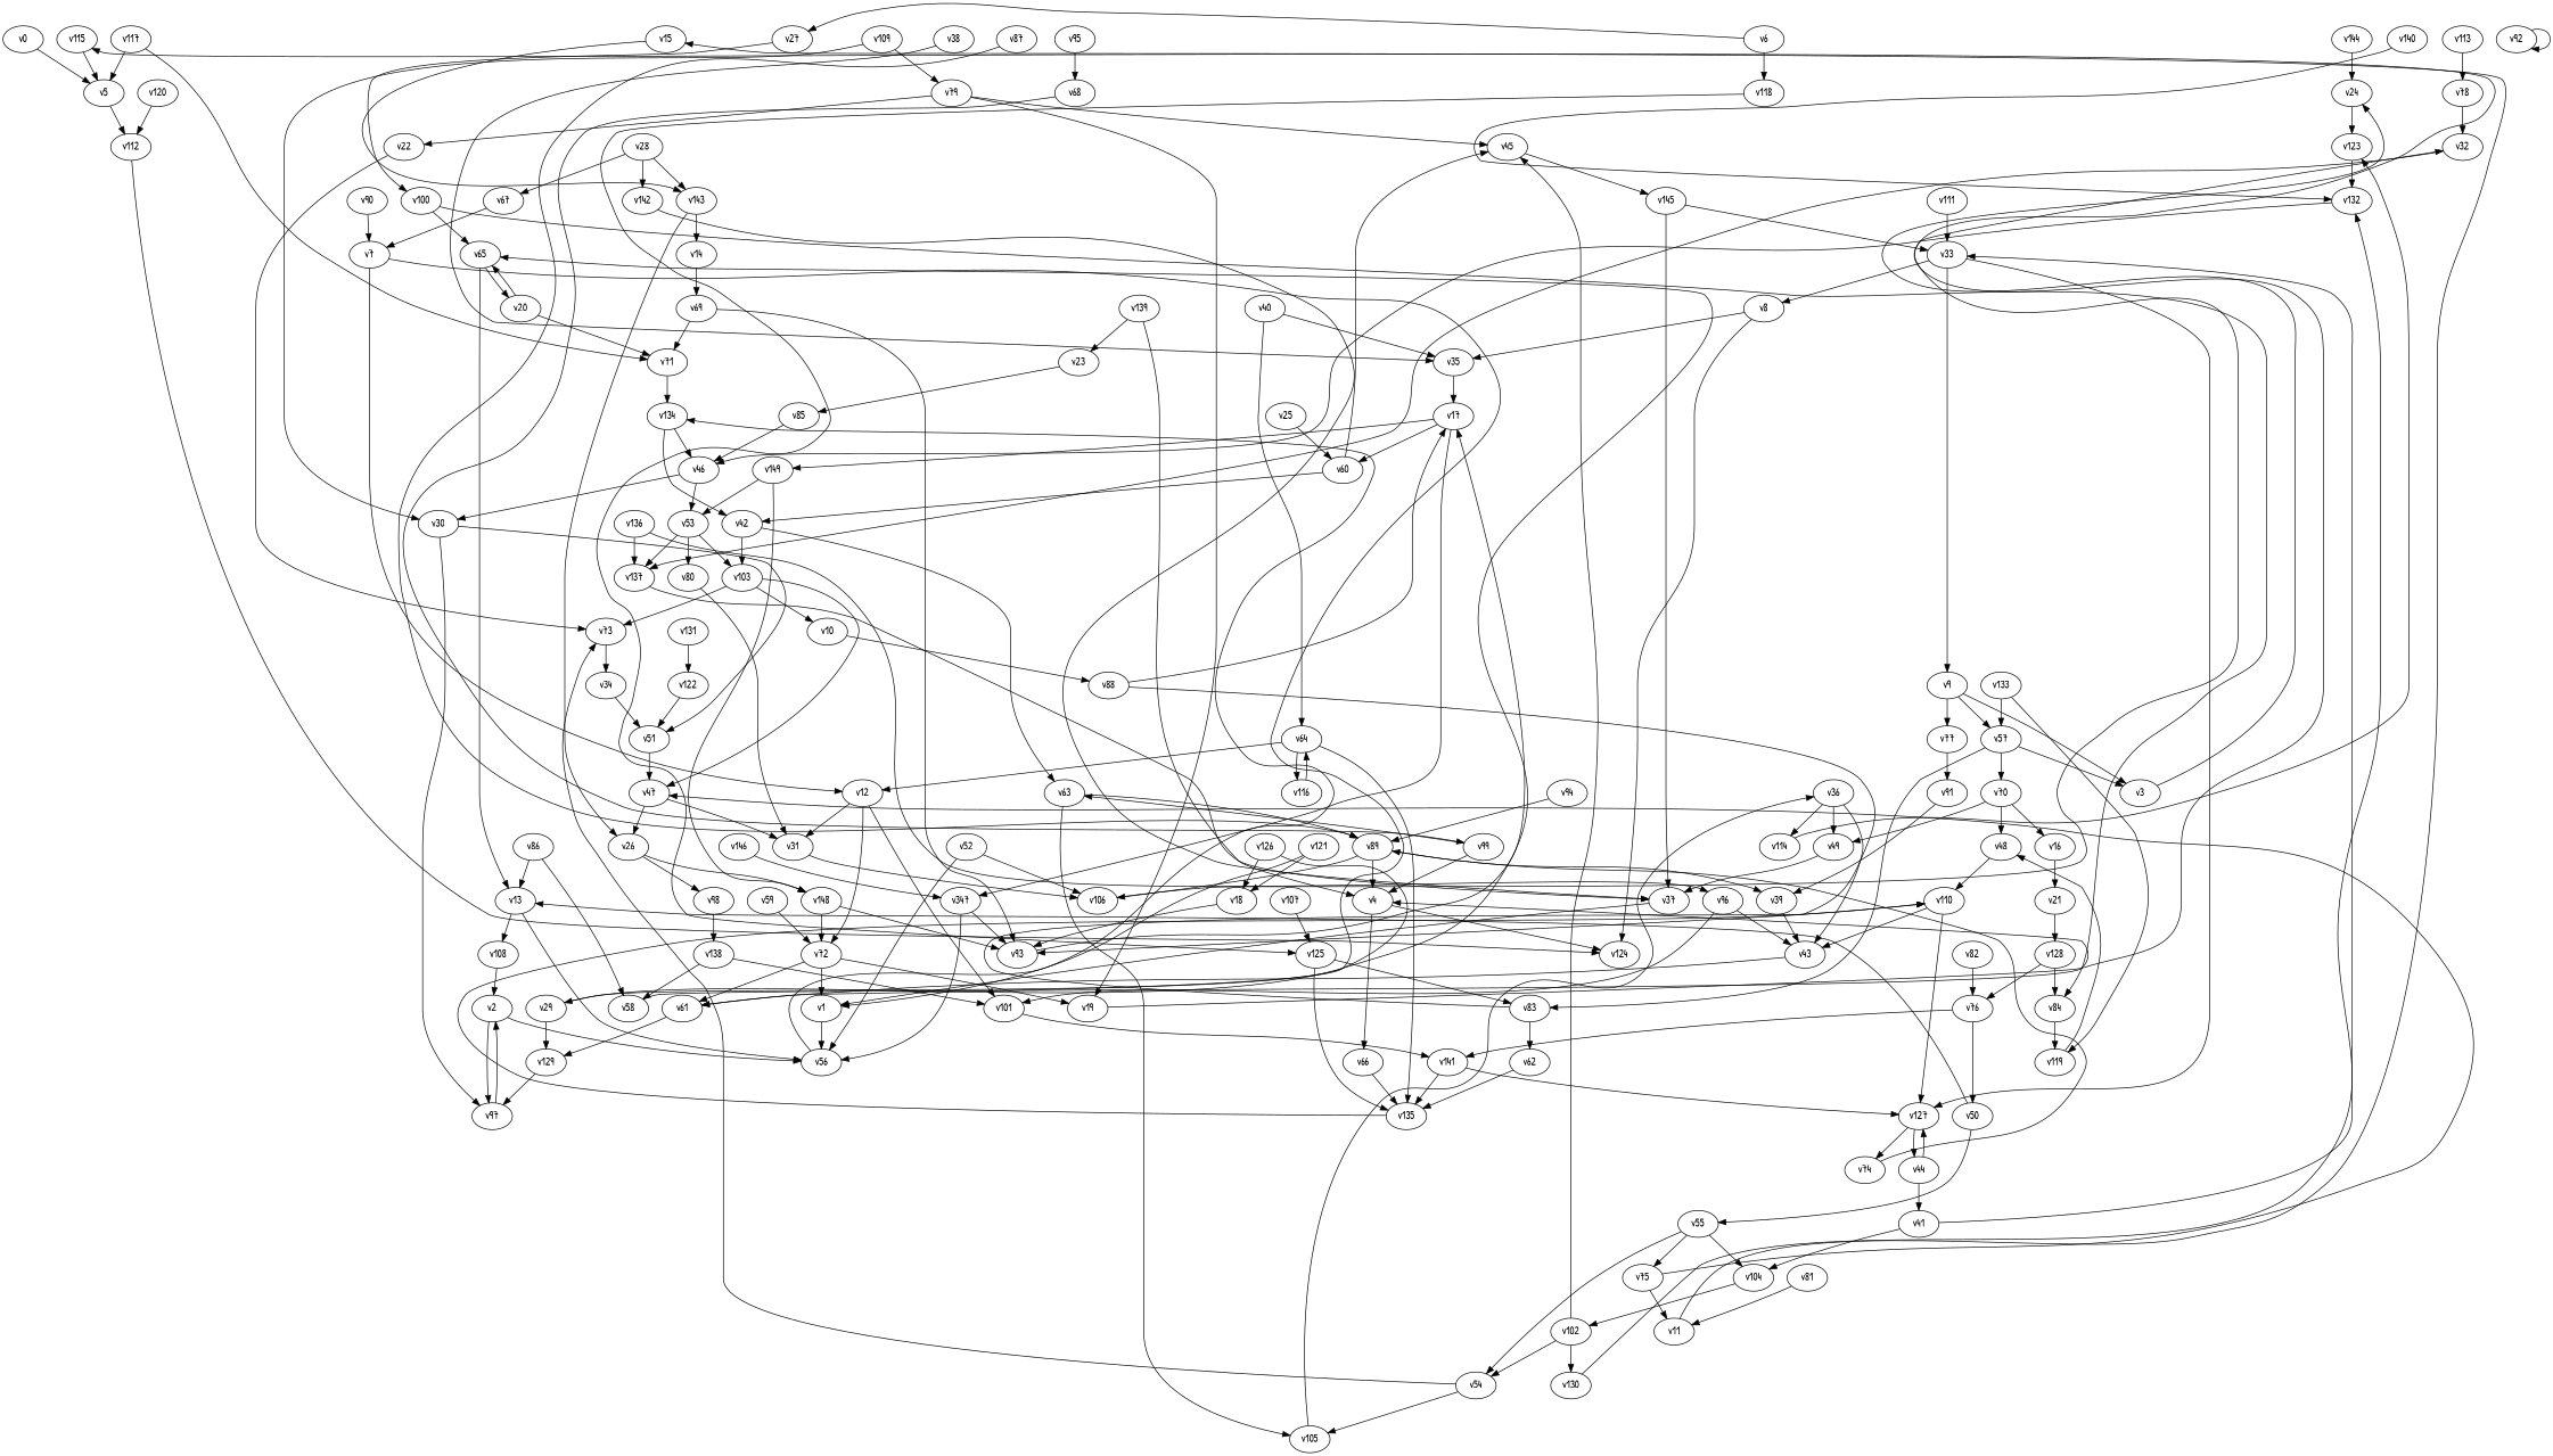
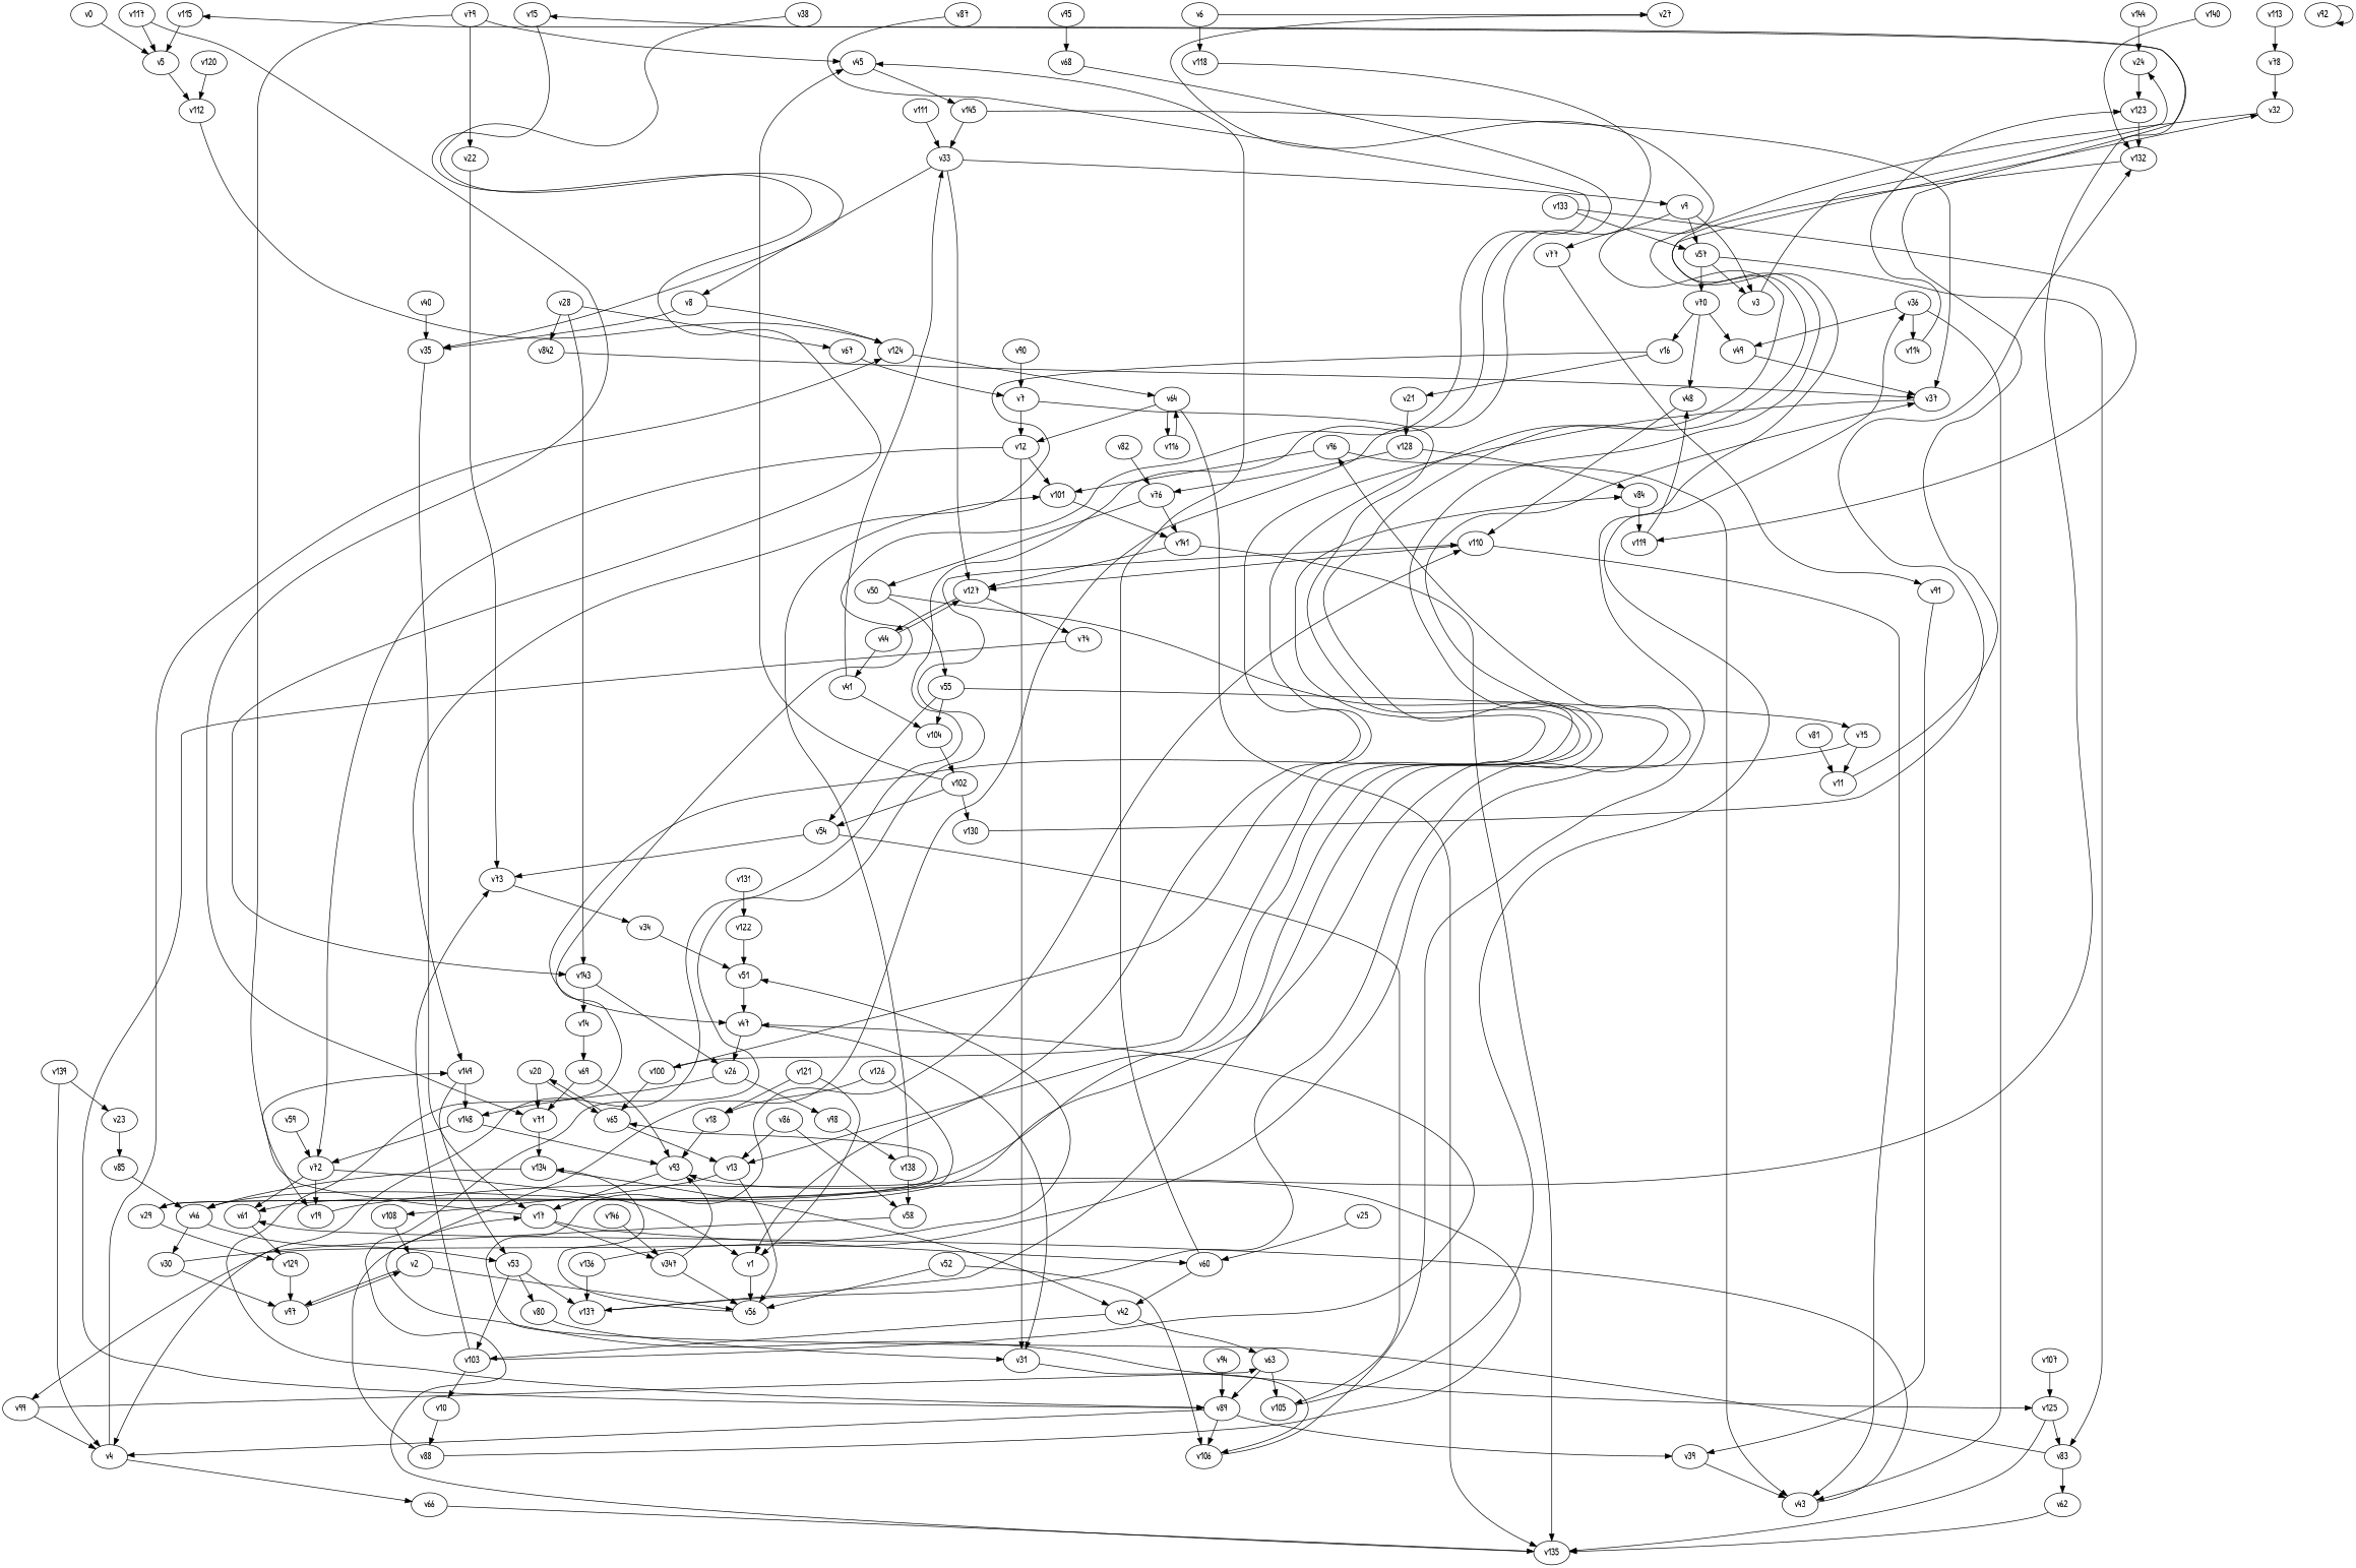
  digraph {
    fontname="Patrick Hand"
    node [fontname="Patrick Hand" player=1]
    edge [fontname="Patrick Hand"]
    v5 [player=0]
    v0
    v112 [player=0]
    v1 [player=0]
    v56
    v134
    v2
    v97 [player=0]
    v24 [player=0]
    v3
    v123 [player=0]
    v4
    v66
    v124
    v135
    v64 [player=0]
    v117
    v71
    v6 [player=0]
    v27 [player=0]
    v118
    v100 [player=0]
    v125
    v7 [player=0]
    v12 [player=0]
    v61
    v31
    v72
    v101 [player=0]
    v129 [player=0]
    v8
    v35 [player=0]
    v17
    v9 [player=0]
    v57 [player=0]
    v77 [player=0]
    v70 [player=0]
    v83
    v91
    v10
    v88
    v93 [player=0]
    v11 [player=0]
    v15 [player=0]
    v143
    v106
    v19 [player=0]
    v141 [player=0]
    v13 [player=0]
    v108
    v14 [player=0]
    v69 [player=0]
    v26
    v16
    v21
    v149 [player=0]
    v128
    v148 [player=0]
    v53 [player=0]
    v60
    n61 [label=v347 player=0]
    v42
    v45 [player=0]
    v18
    v115 [player=0]
    v20
    v65
    v76
    v84 [player=0]
    v22
    v73
    v34
    v85 [player=0]
    v23
    v46
    v132
    v25
    v98 [player=0]
    v138
    v28
    v67 [player=0]
-   v142 [player=0]
+   v142 [player=0 label=v842]
    v37 [player=0]
    v29
    v30
    v51 [player=0]
    v47
    v32
    v137 [player=0]
    v33 [player=0]
    v127
    v44
    v74 [player=0]
    v36
    v43
    v49 [player=0]
    v114
    v38
    v39
    v40 [player=0]
    v41
    v104
    v102 [player=0]
    v63 [player=0]
    v103 [player=0]
    v105
    v89 [player=0]
    v145
    v80
    v48 [player=0]
    v110
    v50 [player=0]
    v55 [player=0]
    v54
    v75
    v52
    v62
    v58
    v59
    v116 [player=0]
    v68 [player=0]
    v99
    v78
    v79 [player=0]
    v81
    v82 [player=0]
    v119
    v86
    v87
    v90 [player=0]
    v92 [player=0]
    v94 [player=0]
    v95
    v96
    v130
    v107
-   v109 [player=0]
    v111 [player=0]
    v113
    v120 [player=0]
    v121 [player=0]
    v122
    v126
    v131 [player=0]
    v133 [player=0]
    v136
    v139
    v140
    v144
    v146
    v5 -> v112
    v0 -> v5 [constraint="t < 7"]
    v112 -> v124 [constraint="t mod 5 == 4"]
    v1 -> v56
    v56 -> v134 [constraint="t < 6"]
    v134 -> v42
    v134 -> v46
    v2 -> v56
    v2 -> v97
    v97 -> v2
    v24 -> v123
    v3 -> v24 [constraint="t >= 5"]
    v123 -> v132
    v4 -> v66
    v4 -> v124
    v66 -> v135
-   v40 -> v64
+   v124 -> v64
    v135 -> v110 [constraint="t >= 3"]
    v64 -> v135
    v64 -> v12
    v64 -> v116
    v117 -> v5
    v117 -> v71 [constraint="t < 15"]
    v71 -> v134
    v6 -> v27 [constraint="t < 13"]
    v6 -> v118
    v27 -> v100 [constraint="t < 9"]
    v118 -> v125 [constraint="t >= 1"]
    v100 -> v65
    v100 -> v84 [constraint="t < 5"]
    v125 -> v135
    v125 -> v83
    v7 -> v12
    v7 -> v61 [constraint="t >= 4"]
    v12 -> v31
    v12 -> v72
    v12 -> v101
    v61 -> v129
    v31 -> v106 [constraint="t < 9"]
    v72 -> v1
    v72 -> v61
    v72 -> v19
    v101 -> v141
    v129 -> v97
    v8 -> v124
    v8 -> v35
    v35 -> v17
    v17 -> v149 [constraint="t mod 2 == 1"]
    v17 -> v60
    v17 -> n61
    v9 -> v3
    v9 -> v57
    v9 -> v77
    v57 -> v3
    v57 -> v70
    v57 -> v83
    v77 -> v91
    v70 -> v16
    v70 -> v49
    v70 -> v48
    v83 -> v110 [constraint="t >= 5"]
    v83 -> v62
    v91 -> v39
    v10 -> v88
    v88 -> v17
    v88 -> v93 [constraint="t >= 3"]
    v93 -> v17
    v11 -> v15 [constraint="t >= 1"]
    v15 -> v143 [constraint="t >= 4"]
    v143 -> v14
    v143 -> v26
    v106 -> v32 [constraint="t < 7"]
    v19 -> v115 [constraint="t < 10"]
    v141 -> v135
    v141 -> v127
    v13 -> v56
    v13 -> v108
    v108 -> v2
    v14 -> v69
    v69 -> v71
    v69 -> v93
    v26 -> v148
    v26 -> v98
    v16 -> v21
+   v16 -> v149 [constraint="t mod 2 == 1"]
    v21 -> v128
    v149 -> v148
    v149 -> v53
    v128 -> v76
    v128 -> v84
    v148 -> v72
    v148 -> v93
    v53 -> v137
    v53 -> v103
    v53 -> v80
    v60 -> v42
    v60 -> v45
    n61 -> v56
    n61 -> v93
    v42 -> v63
    v42 -> v103
    v45 -> v145
    v18 -> v93
    v115 -> v5
    v20 -> v71
    v20 -> v65
    v65 -> v13
    v65 -> v20
    v76 -> v141
    v76 -> v50
    v84 -> v119
    v22 -> v73
    v73 -> v34
    v34 -> v51
    v85 -> v46
    v23 -> v85
    v46 -> v53
    v46 -> v30
    v132 -> v46 [constraint="t < 11"]
    v25 -> v60
    v98 -> v138
    v138 -> v101
    v138 -> v58
    v28 -> v143
    v28 -> v67
    v28 -> v142
    v67 -> v7
    v142 -> v37 [constraint="t mod 3 == 2"]
    v37 -> v1 [constraint="t < 15"]
    v29 -> v129
    v29 -> v65 [constraint="t mod 3 == 0"]
    v30 -> v97
    v30 -> v51 [constraint="t < 10"]
    v51 -> v47
    v47 -> v31
    v47 -> v26
    v32 -> v137 [constraint="t >= 3"]
    v137 -> v37 [constraint="t mod 4 == 0"]
    v33 -> v8
    v33 -> v9
    v33 -> v127
    v127 -> v44
    v127 -> v74
    v44 -> v127
    v44 -> v41
    v74 -> v89 [constraint="t mod 3 == 2"]
    v36 -> v43
    v36 -> v49
    v36 -> v114
    v43 -> v61 [constraint="t < 10"]
    v49 -> v37
    v114 -> v123 [constraint="t >= 4"]
    v38 -> v35 [constraint="t mod 5 == 0"]
    v39 -> v43
    v40 -> v35
    v41 -> v33
    v41 -> v104
    v104 -> v102
    v102 -> v45
    v102 -> v54
    v102 -> v130
    v63 -> v105
    v63 -> v89
    v103 -> v10
    v103 -> v73
    v103 -> v47 [constraint="t >= 3"]
    v105 -> v36 [constraint="t mod 4 == 0"]
    v89 -> v4
    v89 -> v106
    v89 -> v39
    v145 -> v37
    v145 -> v33
    v80 -> v31
    v48 -> v110
    v110 -> v127
    v110 -> v43
    v50 -> v13 [constraint="t >= 5"]
    v50 -> v55
    v55 -> v104
    v55 -> v54
    v55 -> v75
    v54 -> v73
    v54 -> v105
    v75 -> v11
    v75 -> v47 [constraint="t >= 2"]
    v52 -> v56
    v52 -> v106
    v62 -> v135
    v58 -> v4 [constraint="t < 13"]
    v59 -> v72
    v116 -> v64
    v68 -> v99 [constraint="t mod 2 == 0"]
    v99 -> v4
    v99 -> v63 [constraint="t >= 2"]
    v78 -> v32
    v79 -> v19
    v79 -> v45
    v79 -> v22
    v81 -> v11
    v82 -> v76
    v119 -> v48 [constraint="t >= 5"]
    v86 -> v13
    v86 -> v58
    v87 -> v89 [constraint="t < 7"]
    v90 -> v7
    v92 -> v92
    v94 -> v89
    v95 -> v68
    v96 -> v101
    v96 -> v43
    v130 -> v132 [constraint="t mod 5 == 1"]
    v107 -> v125
-   v109 -> v30
-   v109 -> v79
    v111 -> v33
    v113 -> v78
    v120 -> v112
    v121 -> v1 [constraint="t < 9"]
    v121 -> v18
    v122 -> v51
    v126 -> v18
    v126 -> v29 [constraint="t >= 3"]
    v131 -> v122
    v133 -> v57
    v133 -> v119 [constraint="t < 9"]
    v136 -> v137
    v136 -> v96 [constraint="t < 14"]
    v139 -> v4
    v139 -> v23
    v140 -> v132 [constraint="t >= 1"]
    v144 -> v24
    v146 -> n61
  }
